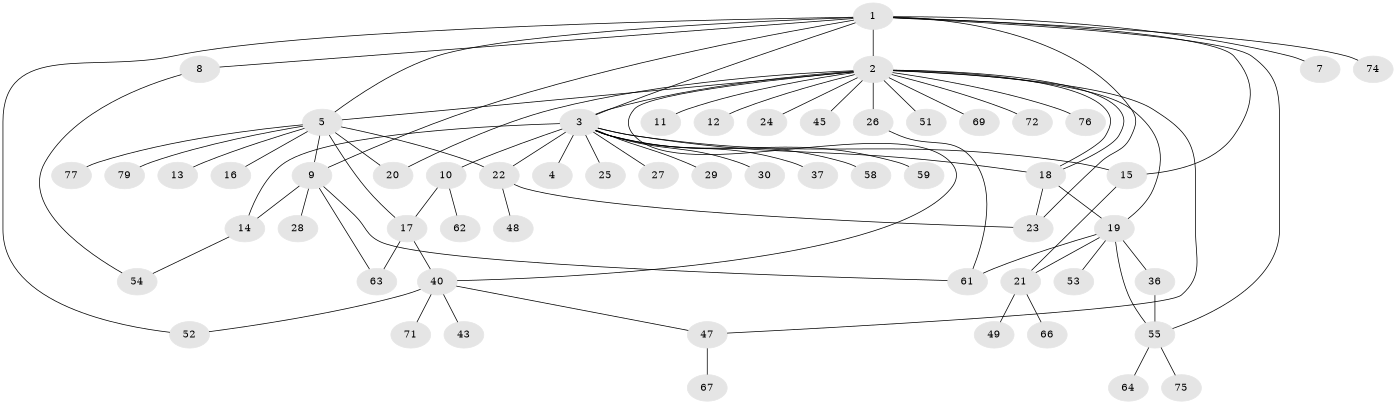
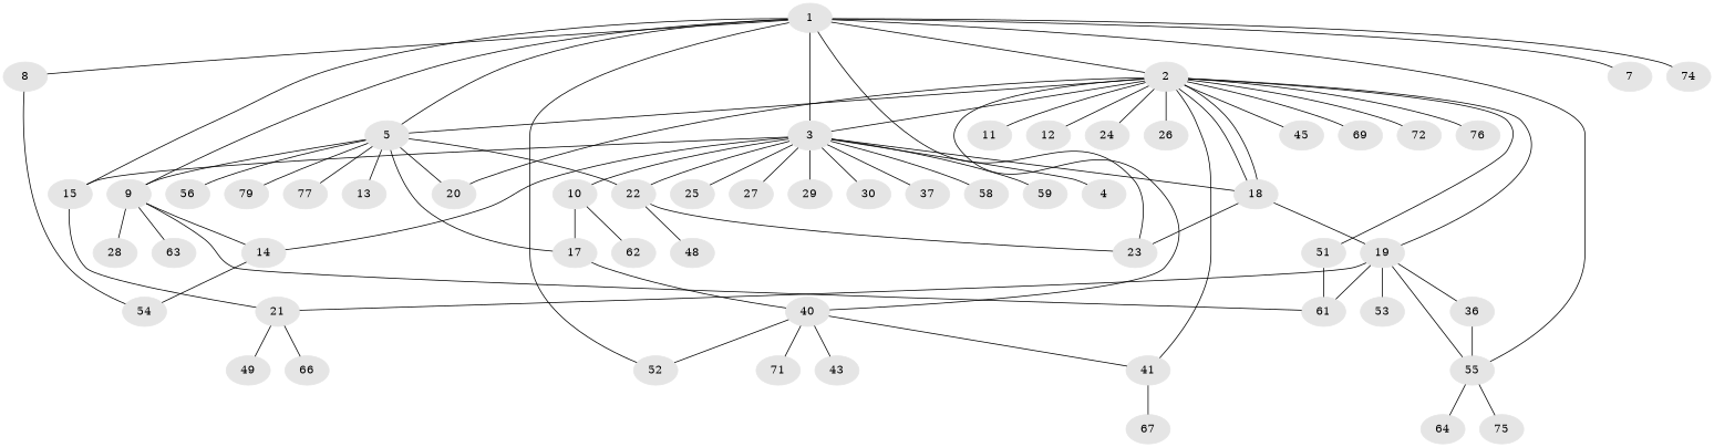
  graph {
    node [color=gray90 style=filled]
    1 [super="+68"]
    2 [super="+56"]
    3 [super="+80"]
    5 [super="+6"]
    7
    8
    9 [super="+34"]
    15 [super="+42"]
    23
    52
    55 [super="+78"]
    74
    11 [super="+73"]
    12
    18 [super="+38"]
    19 [super="+31"]
    20 [super="+47"]
    24
    26 [super="+57"]
    40 [super="+60"]
-   41 [super="+50" label=47]
+   41 [super="+50"]
    45
    51
    69
    72
    76
    4
    10
    14 [super="+33"]
    22 [super="+39"]
    25
    27 [super="+35"]
    29
    30
    37
    58
    59
    13
-   16
+   16 [label=56]
    17 [super="+46"]
    77
    79
    54 [super="+70"]
    28
    61
    63
    21 [super="+32"]
    64
    75
    36
    53
    43
    71
    67
    62
    48
    49
    66
    1 -- 2
    1 -- 3
    1 -- 5
    1 -- 7
    1 -- 8
    1 -- 9
    1 -- 15
    1 -- 23
    1 -- 52
    1 -- 55
    1 -- 74
    2 -- 3
    2 -- 5
    2 -- 11
    2 -- 12
    2 -- 18
    2 -- 18
    2 -- 19
    2 -- 20
    2 -- 24
    2 -- 26 [weight=2]
    2 -- 40
    2 -- 41
    2 -- 45
    2 -- 51
    2 -- 69
    2 -- 72
    2 -- 76
    3 -- 15
    3 -- 18
    3 -- 4
    3 -- 10
    3 -- 14
    3 -- 22 [weight=2]
    3 -- 25
    3 -- 27
    3 -- 29
    3 -- 30
    3 -- 37
    3 -- 58
    3 -- 59
    5 -- 9
    5 -- 20
    5 -- 22
    5 -- 13
    5 -- 16
    5 -- 17
    5 -- 77
    5 -- 79
    8 -- 54
    9 -- 14
    9 -- 28
    9 -- 61
    9 -- 63
    15 -- 21
    55 -- 64
    55 -- 75
    18 -- 23
    18 -- 19
    19 -- 55
    19 -- 61
    19 -- 21
    19 -- 36
    19 -- 53
-   26 -- 61
+   51 -- 61
    40 -- 52
    40 -- 41
    40 -- 43
    40 -- 71
    41 -- 67
    10 -- 17
    10 -- 62
    14 -- 54
    22 -- 23
    22 -- 48
    17 -- 40
-   17 -- 63
    21 -- 49
    21 -- 66
    36 -- 55
  }
